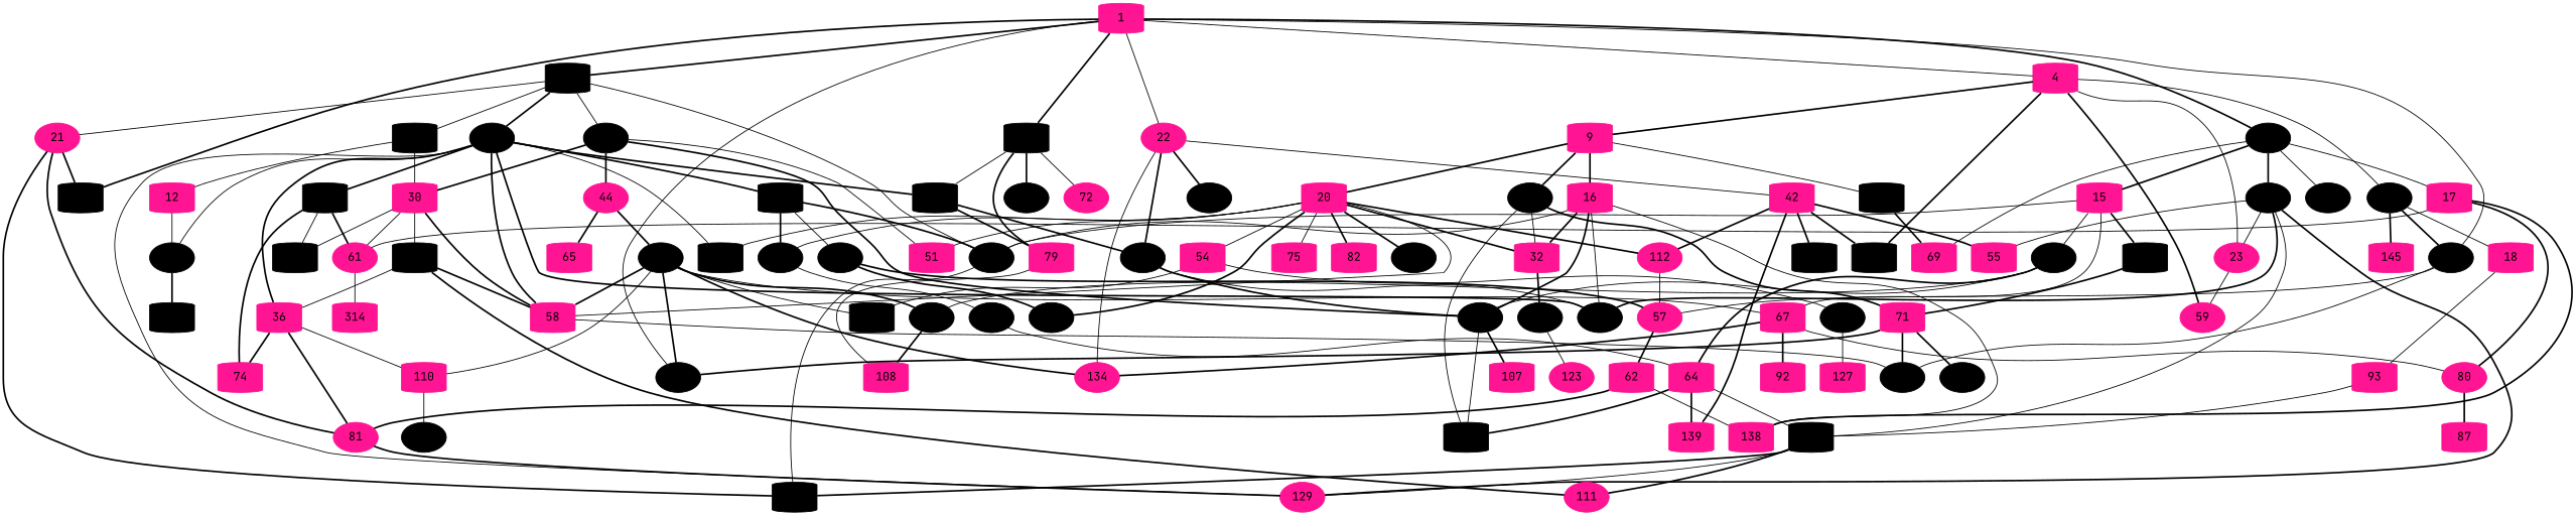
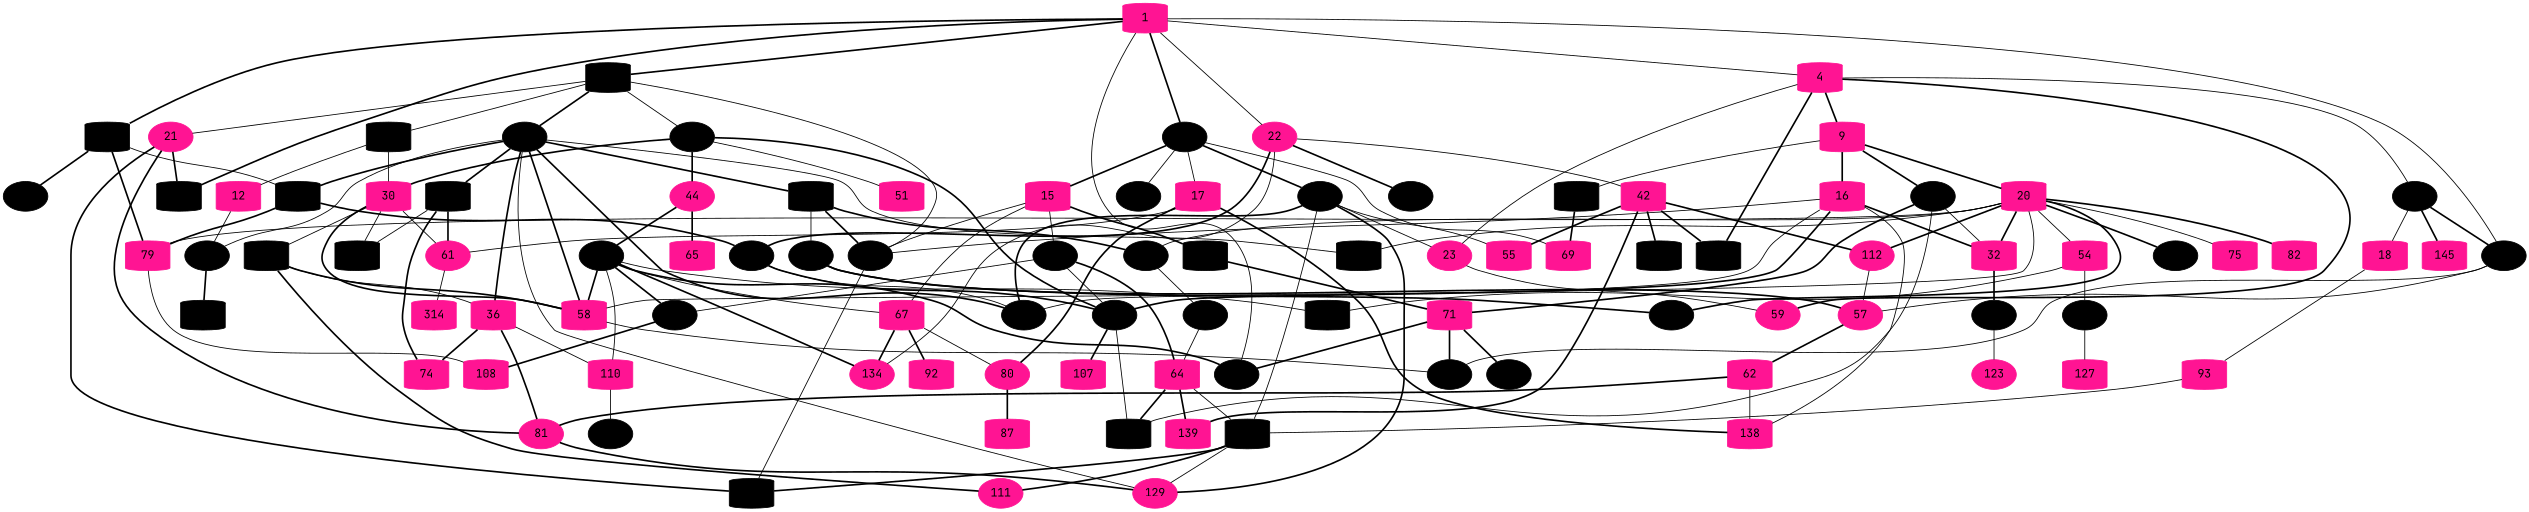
  graph {
    fontname="JetBrains Mono"
    node [color=deeppink fontname="JetBrains Mono" shape=cylinder style=filled]
    edge [fontname="JetBrains Mono" style=bold]
    1 [super="+2"]
    3 [color=black]
    4
    7 [color=black super="+125"]
    8 [color=black shape=ellipse]
    22 [shape=ellipse super="+84"]
    49 [color=black shape=ellipse]
    91 [color=black]
    101 [color=black shape=ellipse]
    5 [color=black super="+136"]
    10 [color=black shape=ellipse super="+88"]
    21 [shape=ellipse]
    25 [color=black shape=ellipse super="+124"]
    31 [color=black shape=ellipse super="+117"]
    6 [color=black shape=ellipse super="+24"]
    9
    23 [shape=ellipse super="+141"]
    59 [shape=ellipse]
    70 [color=black]
    19 [color=black super="+52"]
-   72 [shape=ellipse]
    79
    90 [color=black shape=ellipse]
    14 [color=black shape=ellipse super="+50"]
    15
    17 [super="+95"]
    69 [super="+116"]
    106 [color=black shape=ellipse]
    29 [color=black shape=ellipse super="+38"]
    42 [super="+47"]
    98 [color=black shape=ellipse]
    134 [shape=ellipse super="+137"]
    57 [shape=ellipse super="+109"]
    89 [color=black shape=ellipse super="+115"]
    12
    30
    11 [color=black super="+40"]
    13 [color=black super="+121"]
    36 [super="+76"]
    58 [super="+96"]
    83 [color=black shape=ellipse super="+94"]
    85 [color=black shape=ellipse]
    99 [color=black]
    129 [shape=ellipse super="+142"]
    81 [shape=ellipse super="+140"]
    122 [color=black]
    103 [color=black shape=ellipse super="+133"]
    51 [super="+68"]
    44 [shape=ellipse]
    18
    145
    16 [super="+135"]
    20 [super="+33"]
    26 [color=black shape=ellipse super="+41"]
    34 [color=black super="+46"]
    61 [shape=ellipse super="+78"]
    66 [color=black]
    35 [color=black super="+120"]
    93
    108 [super="+128"]
    55
    97 [color=black super="+113"]
    27 [color=black]
    48 [color=black shape=ellipse super="+86"]
    67 [super="+100"]
    138
    80 [shape=ellipse]
    32 [super="+45"]
    37 [color=black shape=ellipse super="+39"]
    28 [color=black shape=ellipse]
    54
    75
    82
    112 [shape=ellipse]
    132 [color=black shape=ellipse]
    71 [super="+102"]
    118 [color=black]
    74
    56 [color=black shape=ellipse super="+131"]
    110
    130 [color=black]
    n82 [label=314]
    43 [color=black shape=ellipse super="+144"]
    111 [shape=ellipse]
    64 [super="+73"]
    104 [color=black shape=ellipse]
    92
    60 [color=black shape=ellipse]
    107
    87
    105 [color=black]
    77 [color=black shape=ellipse]
    119 [color=black]
    139
    62
    53 [color=black shape=ellipse super="+63"]
    65
    126 [color=black shape=ellipse]
    123 [shape=ellipse]
    143 [color=black shape=ellipse]
    127
    1 -- 3
    1 -- 4 [style=solid]
    1 -- 7
    1 -- 8
    1 -- 22 [style=solid]
    1 -- 49 [style=solid]
    1 -- 91
    1 -- 101 [style=solid]
    3 -- 5 [style=solid]
    3 -- 10
    3 -- 21 [style=solid]
    3 -- 25 [style=solid]
    3 -- 31 [style=solid]
    4 -- 6 [style=solid]
    4 -- 9
    4 -- 23 [style=solid]
    4 -- 59
    4 -- 70
    7 -- 19 [style=solid]
-   7 -- 72 [style=solid]
    7 -- 79
    7 -- 90
    8 -- 14
    8 -- 15
    8 -- 17 [style=solid]
    8 -- 69 [style=solid]
    8 -- 106 [style=solid]
    22 -- 29
    22 -- 42 [style=solid]
    22 -- 98
    22 -- 134 [style=solid]
    49 -- 57 [style=solid]
    49 -- 89 [style=solid]
    5 -- 12 [style=solid]
    5 -- 30 [style=solid]
    10 -- 19
    10 -- 11
    10 -- 13
    10 -- 36 [weight=2]
    10 -- 58
    10 -- 83
    10 -- 85 [style=solid]
    10 -- 99 [style=solid]
    10 -- 129 [style=solid]
    21 -- 91
    21 -- 81
    21 -- 122
    25 -- 30
    25 -- 103
    25 -- 51 [style=solid]
    25 -- 44
    31 -- 122 [style=solid]
    6 -- 49
    6 -- 18 [style=solid]
    6 -- 145
    9 -- 16
    9 -- 20
    9 -- 26
    9 -- 34 [style=solid]
    23 -- 59 [style=solid]
    19 -- 79
    19 -- 29
    79 -- 108 [style=solid]
    14 -- 23 [style=solid]
    14 -- 83
    14 -- 129
    14 -- 55 [style=solid]
    14 -- 97 [style=solid]
    15 -- 31 [style=solid]
    15 -- 27
    15 -- 48 [style=solid]
    15 -- 67 [style=solid]
    17 -- 61 [style=solid]
    17 -- 138
    17 -- 80
    29 -- 83 [style=solid]
    29 -- 103
    42 -- 70
    42 -- 55
    42 -- 112
    42 -- 119
    42 -- 139
    57 -- 62
    12 -- 85 [style=solid]
    30 -- 58
    30 -- 61 [style=solid]
    30 -- 66 [style=solid]
    30 -- 35 [style=solid]
    11 -- 61
    11 -- 66 [style=solid]
    11 -- 74
    13 -- 31
    13 -- 37
    13 -- 56 [style=solid weight=2]
    36 -- 81
    36 -- 74
    36 -- 110 [style=solid]
    58 -- 89 [style=solid]
    85 -- 130
    81 -- 129
    103 -- 118 [style=solid]
    103 -- 107
    44 -- 53
    44 -- 65
    18 -- 93 [style=solid]
    16 -- 31 [style=solid]
    16 -- 83 [style=solid]
    16 -- 103
    16 -- 138 [style=solid]
    16 -- 32 [weight=2]
    20 -- 58 [style=solid]
    20 -- 99 [style=solid]
-   20 -- 51 [style=solid]
+   20 -- 79 [style=solid]
    20 -- 32
    20 -- 37 [style=solid]
    20 -- 28
    20 -- 54 [style=solid]
    20 -- 75 [style=solid]
    20 -- 82
    20 -- 112
    20 -- 132
    26 -- 32 [style=solid]
    26 -- 71
    26 -- 118 [style=solid]
    34 -- 69
    61 -- n82 [style=solid]
    35 -- 36 [style=solid]
    35 -- 58
    35 -- 111
    93 -- 97 [style=solid]
    97 -- 129 [style=solid]
    97 -- 122
    97 -- 111
    27 -- 71
    48 -- 103 [style=solid]
    48 -- 64
    48 -- 104 [style=solid]
    67 -- 134
    67 -- 80 [style=solid]
    67 -- 92
    80 -- 87
    32 -- 60
    37 -- 43 [style=solid]
    54 -- 105 [style=solid]
    54 -- 77 [style=solid]
    112 -- 57 [style=solid]
    71 -- 101
    71 -- 89
    71 -- 126
    56 -- 57
    56 -- 132
    110 -- 143 [style=solid]
    43 -- 64 [style=solid]
    64 -- 97 [style=solid]
    64 -- 118
    64 -- 139
    104 -- 108
    60 -- 123 [style=solid]
    77 -- 127 [style=solid]
    62 -- 81
    62 -- 138 [style=solid]
    53 -- 101
    53 -- 134
    53 -- 58
    53 -- 67 [style=solid]
    53 -- 110 [style=solid]
    53 -- 104
    53 -- 105 [style=solid]
  }
